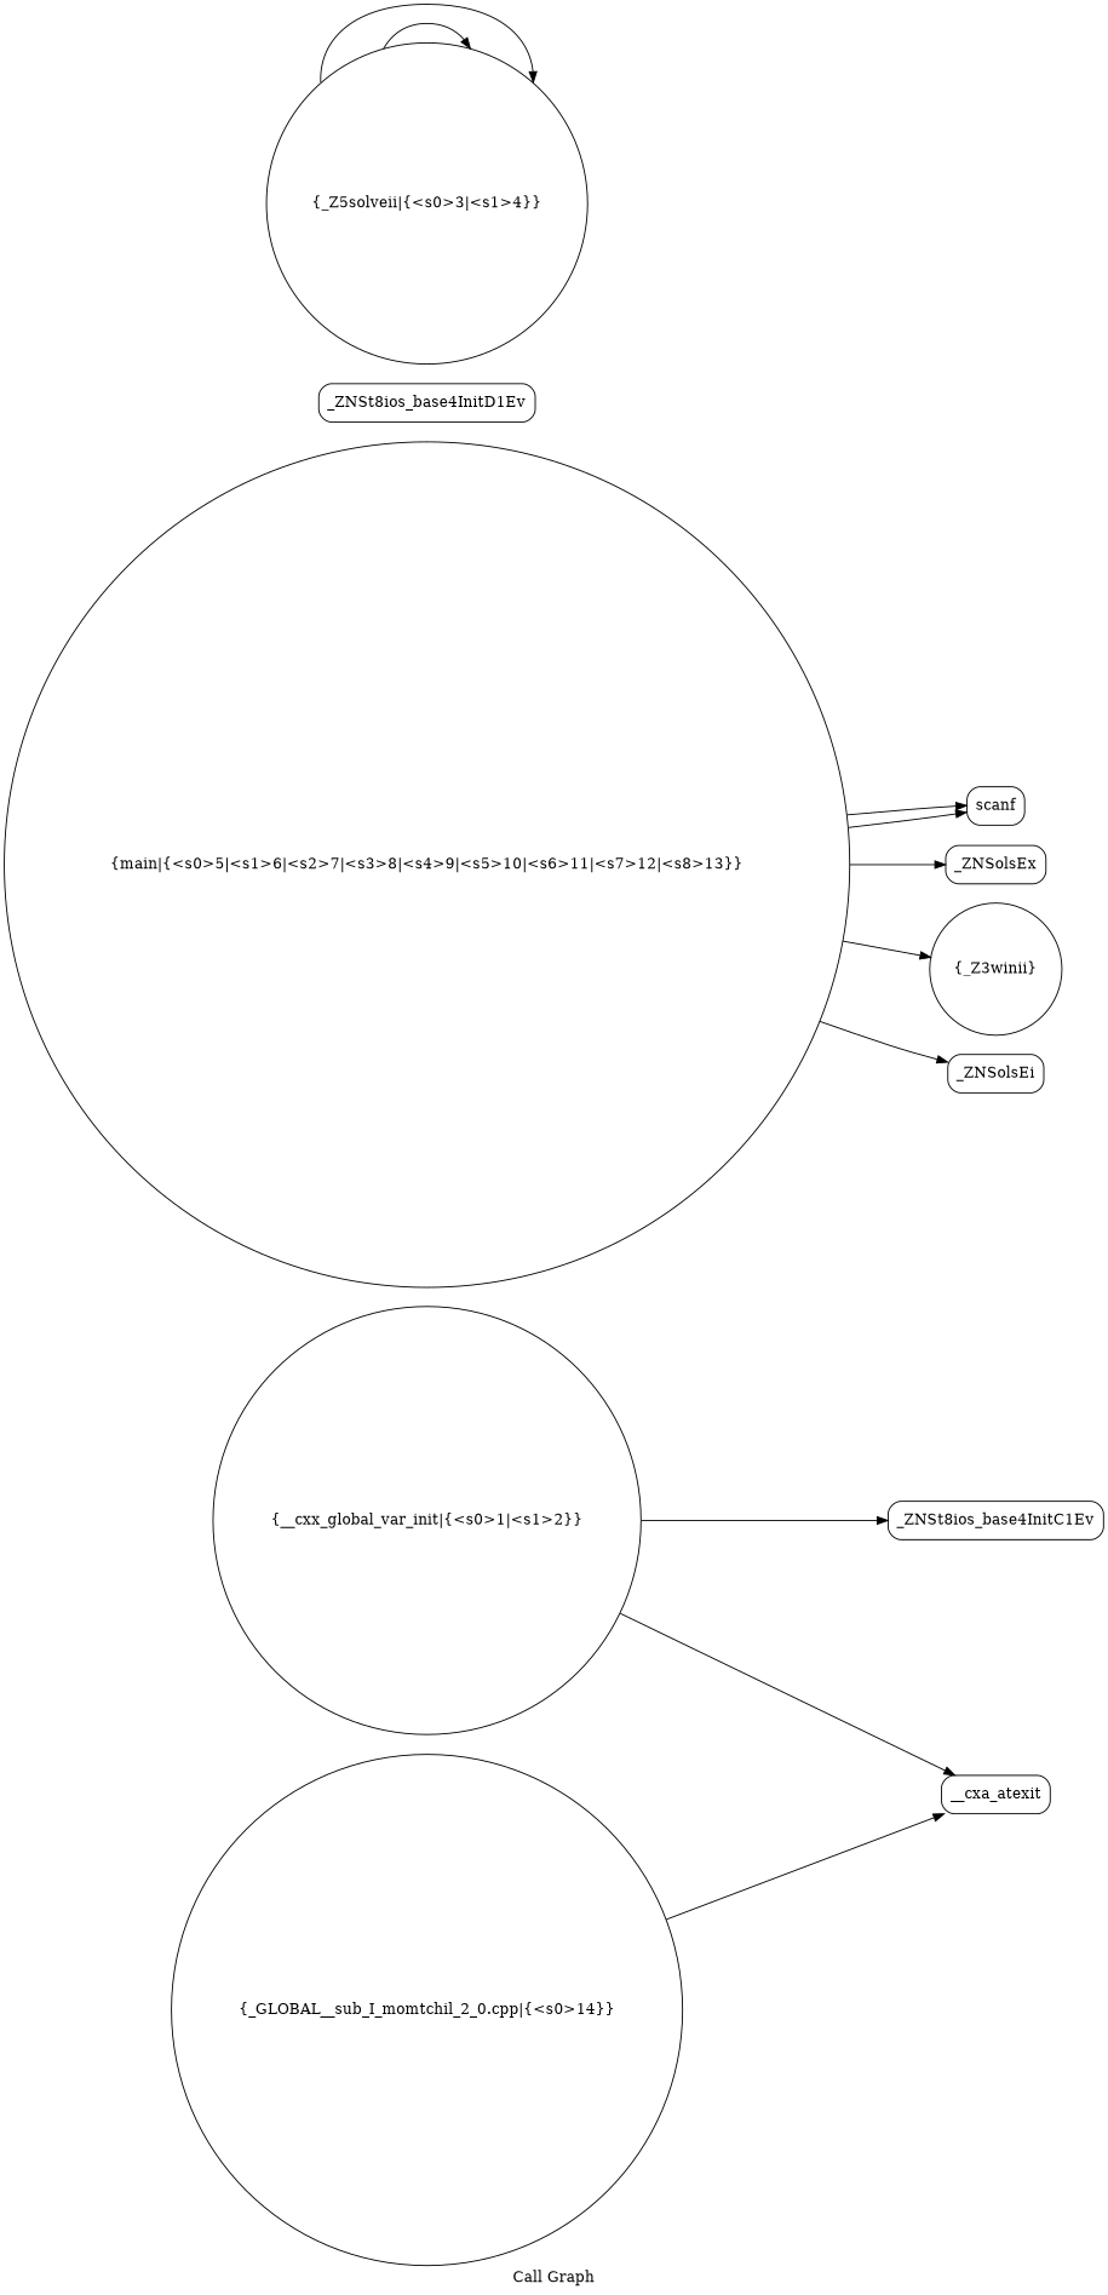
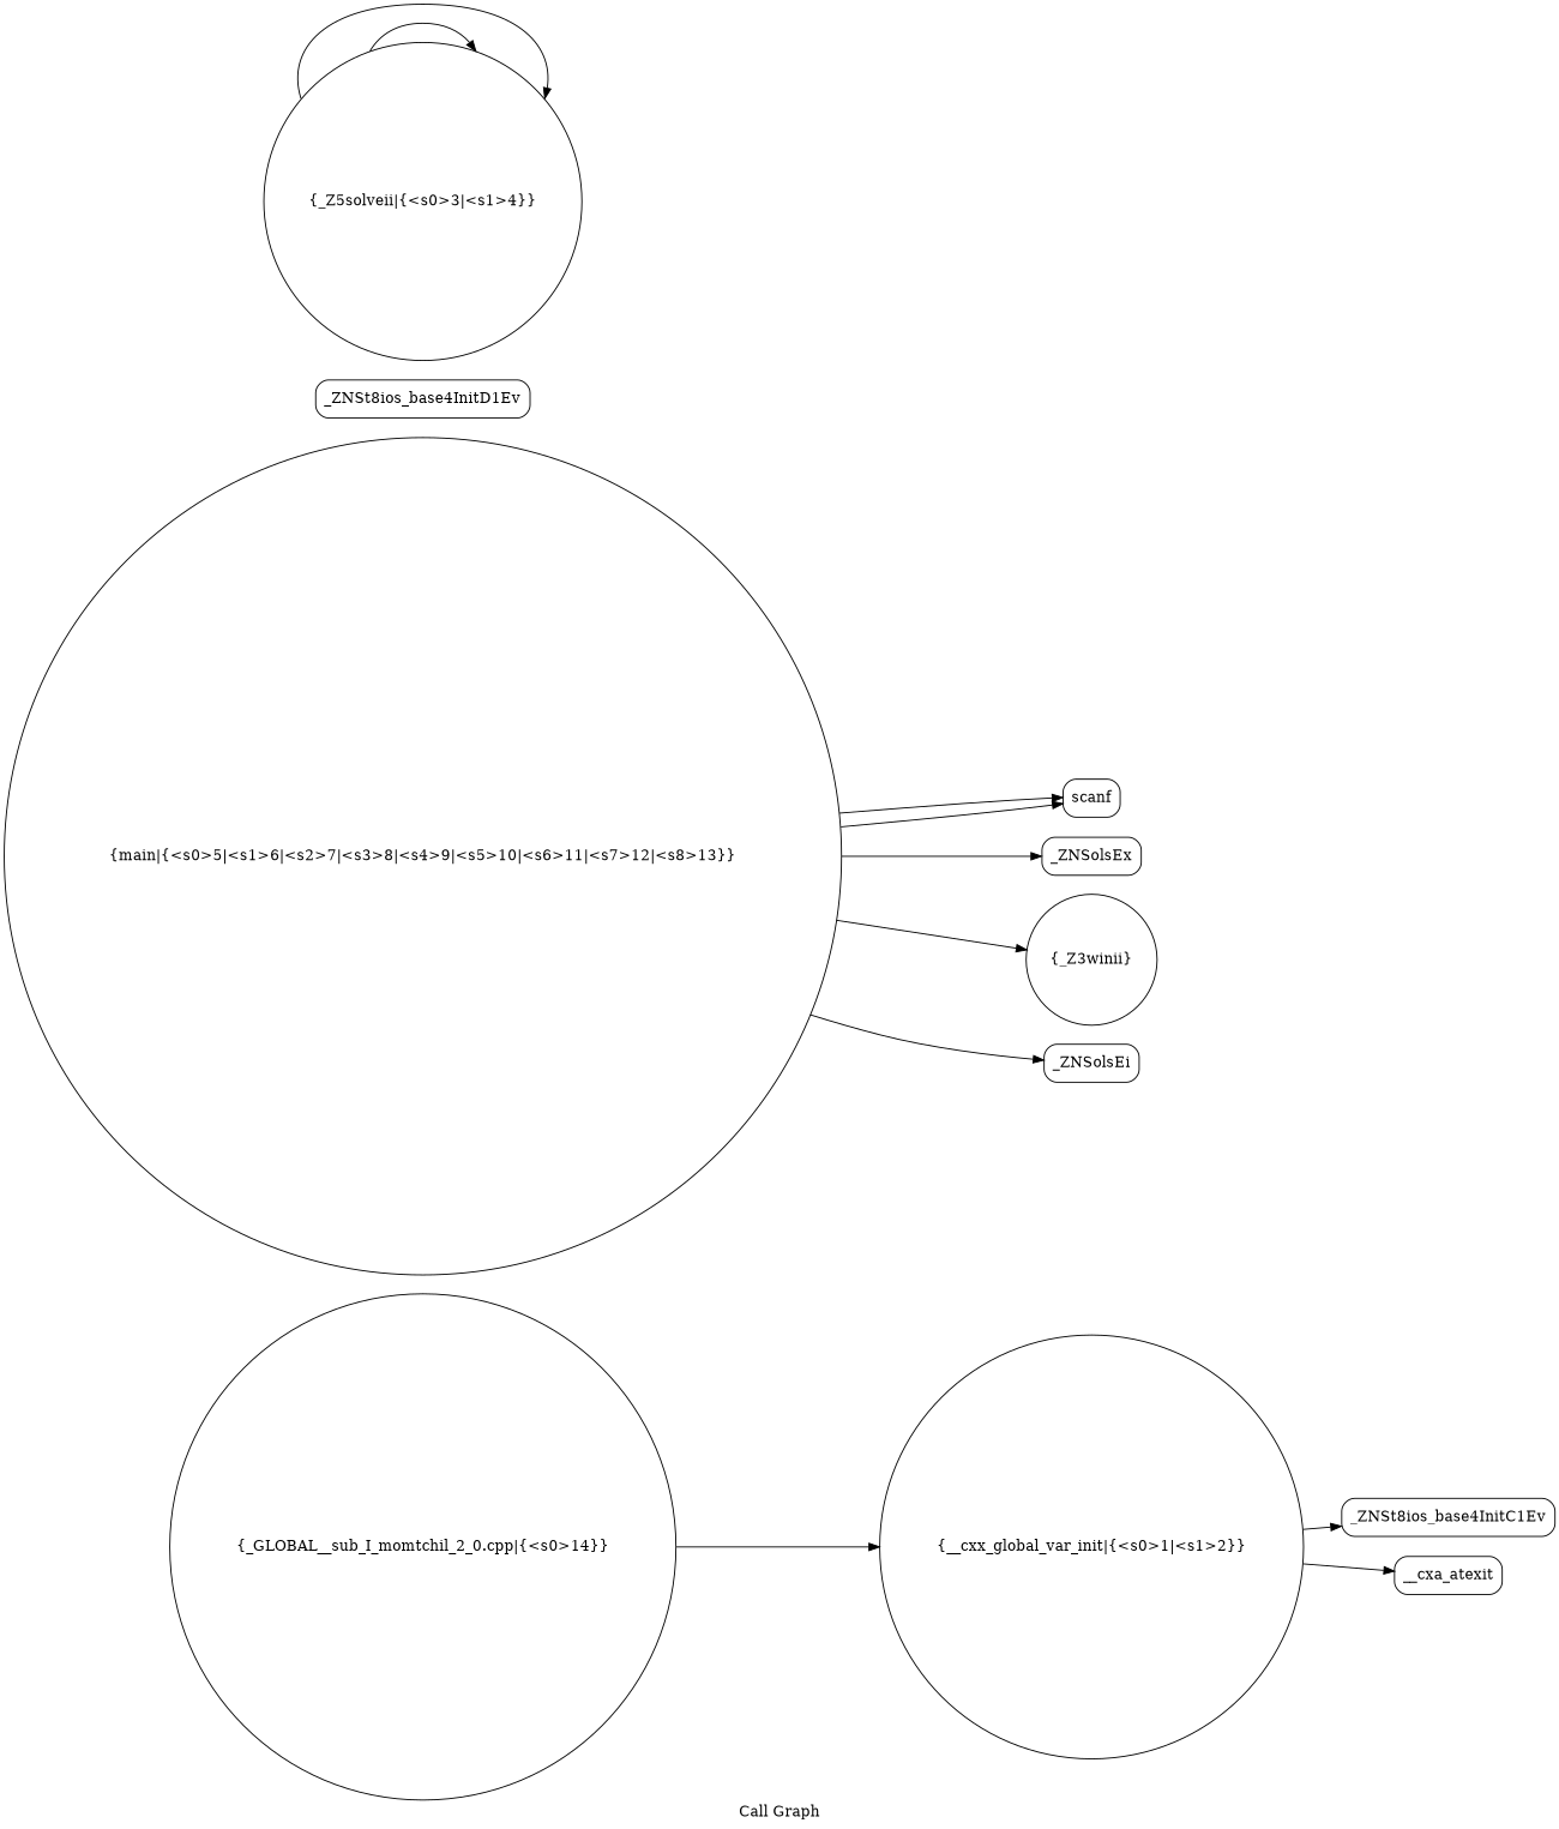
  digraph {
    label="Call Graph"
    rankdir=LR
    node [shape=Mrecord]
    edge [color=black tailport=s0]
    n1 [label="{__cxx_global_var_init|{<s0>1|<s1>2}}" shape=circle]
    n2 [label="{_ZNSt8ios_base4InitC1Ev}"]
    n3 [label="{__cxa_atexit}"]
    n4 [label="{scanf}"]
    n5 [label="{_ZNSt8ios_base4InitD1Ev}"]
    n6 [label="{_Z5solveii|{<s0>3|<s1>4}}" shape=circle]
    n7 [label="{_ZNSolsEx}"]
    n8 [label="{main|{<s0>5|<s1>6|<s2>7|<s3>8|<s4>9|<s5>10|<s6>11|<s7>12|<s8>13}}" shape=circle]
    n9 [label="{_Z3winii}" shape=circle]
    n10 [label="{_ZNSolsEi}"]
    n11 [label="{_GLOBAL__sub_I_momtchil_2_0.cpp|{<s0>14}}" shape=circle]
    n1 -> n2
    n1 -> n3 [tailport=s1]
    n6 -> n6
    n6 -> n6 [tailport=s1]
    n8 -> n4
    n8 -> n4 [tailport=s2]
    n8 -> n7 [tailport=s7]
    n8 -> n9 [tailport=s3]
    n8 -> n10 [tailport=s5]
-   n11 -> n3
+   n11 -> n1
  }
